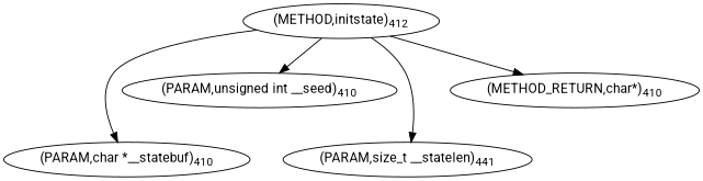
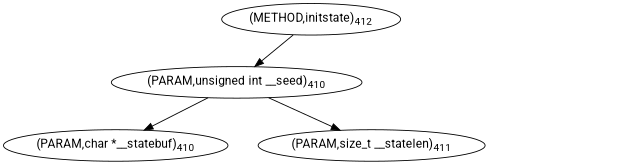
  digraph {
    fontname=Roboto
    node [fontname=Roboto]
    edge [fontname=Roboto style=solid]
    n1 [label=<(METHOD,initstate)<SUB>412</SUB>>]
    n2 [label=<(PARAM,unsigned int __seed)<SUB>410</SUB>>]
    n3 [label=<(PARAM,char *__statebuf)<SUB>410</SUB>>]
-   n4 [label=<(PARAM,size_t __statelen)<SUB>441</SUB>>]
-   n5 [label=<(METHOD_RETURN,char*)<SUB>410</SUB>>]
+   n4 [label=<(PARAM,size_t __statelen)<SUB>411</SUB>>]
    n1 -> n2
-   n1 -> n3
-   n1 -> n4
-   n1 -> n5
+   n2 -> n3
+   n2 -> n4
  }
